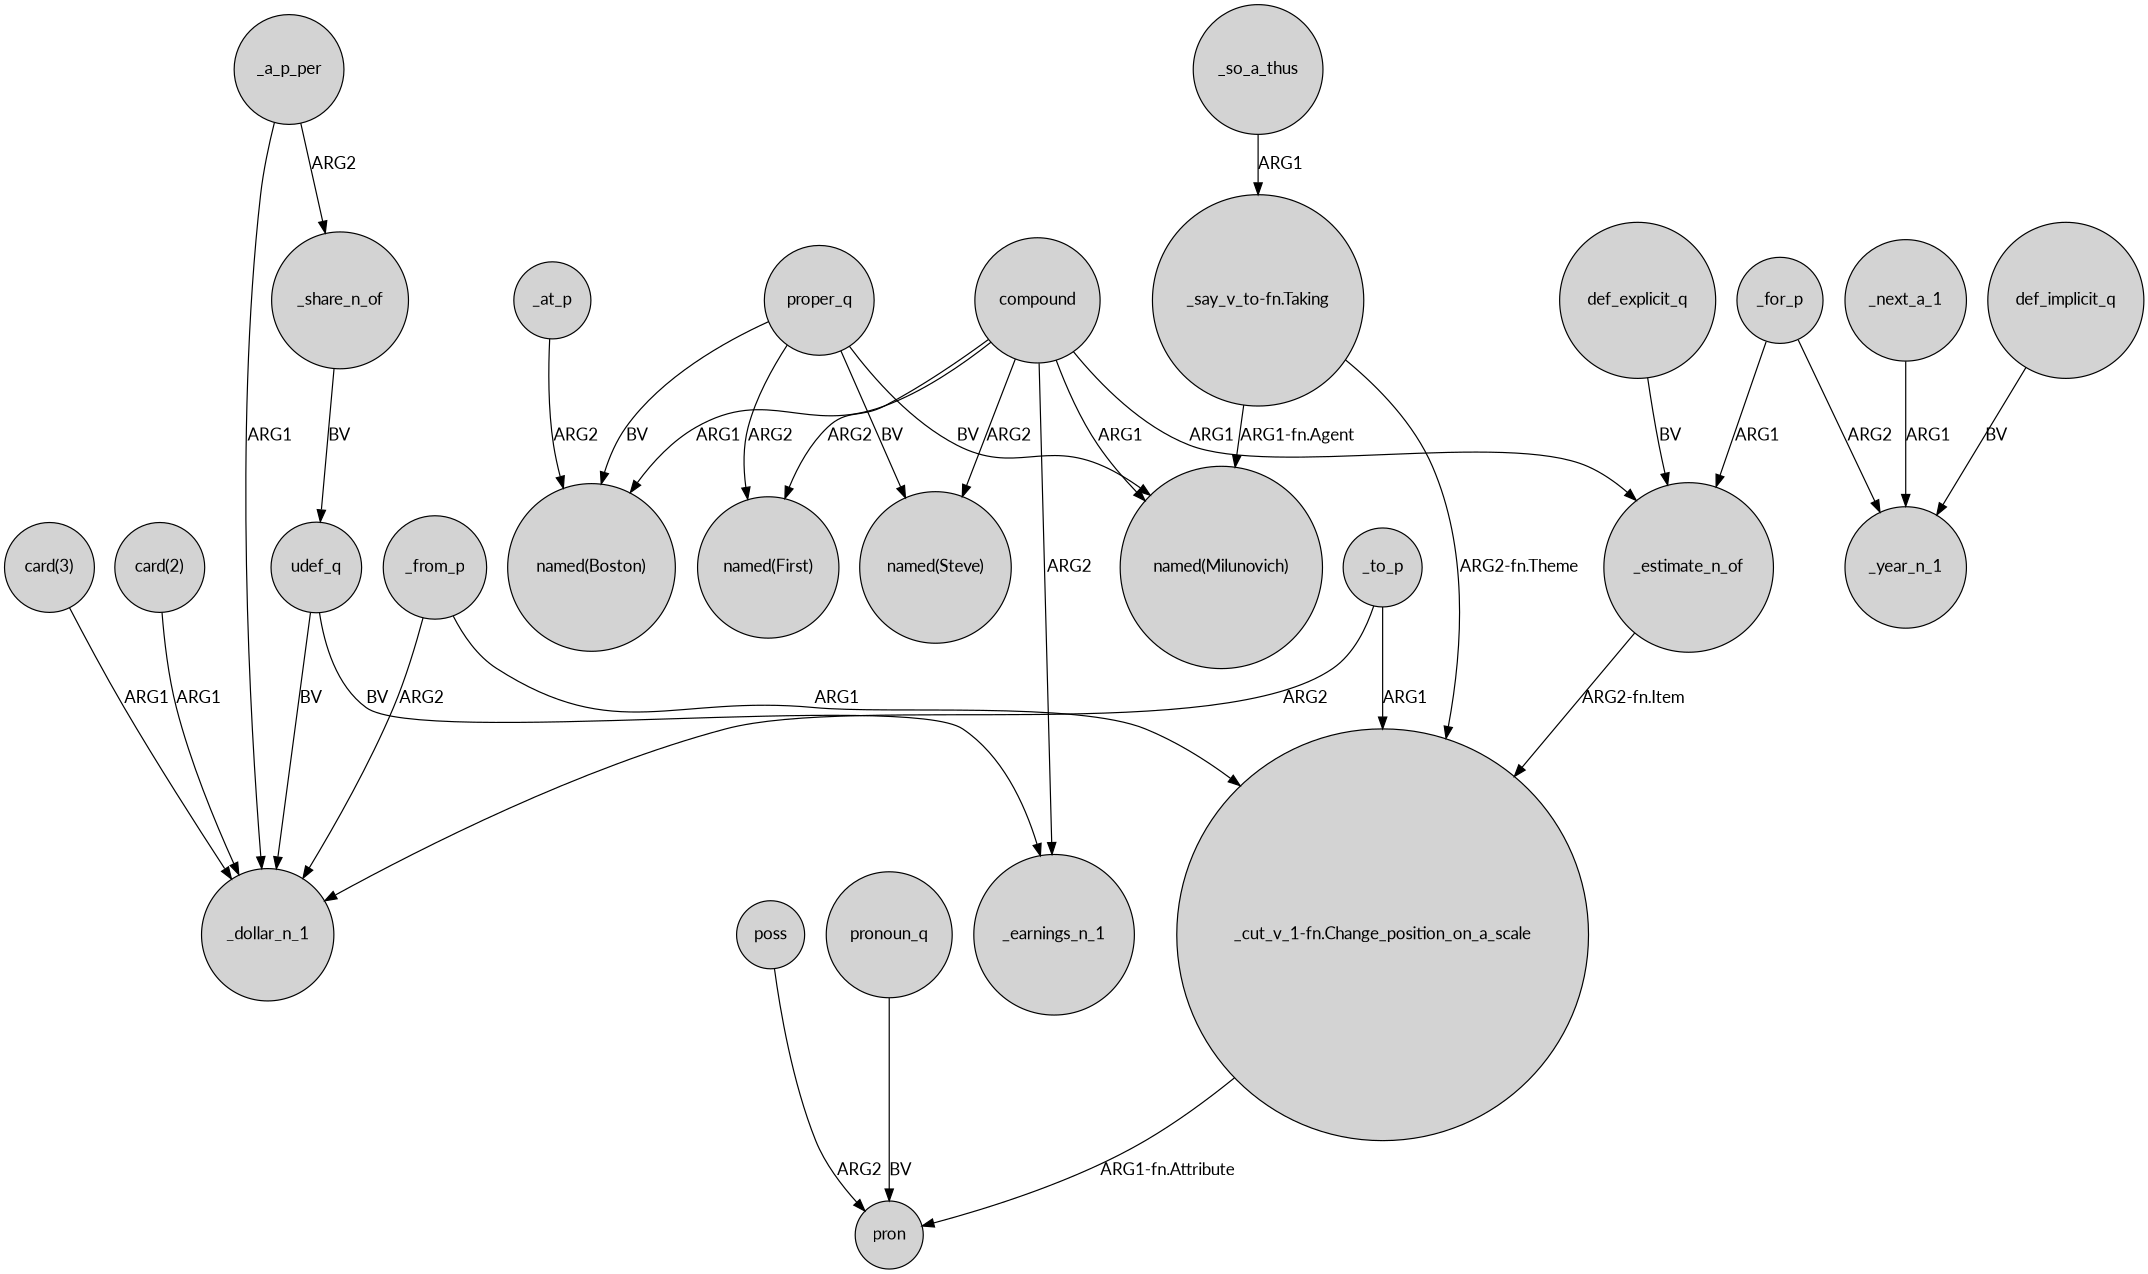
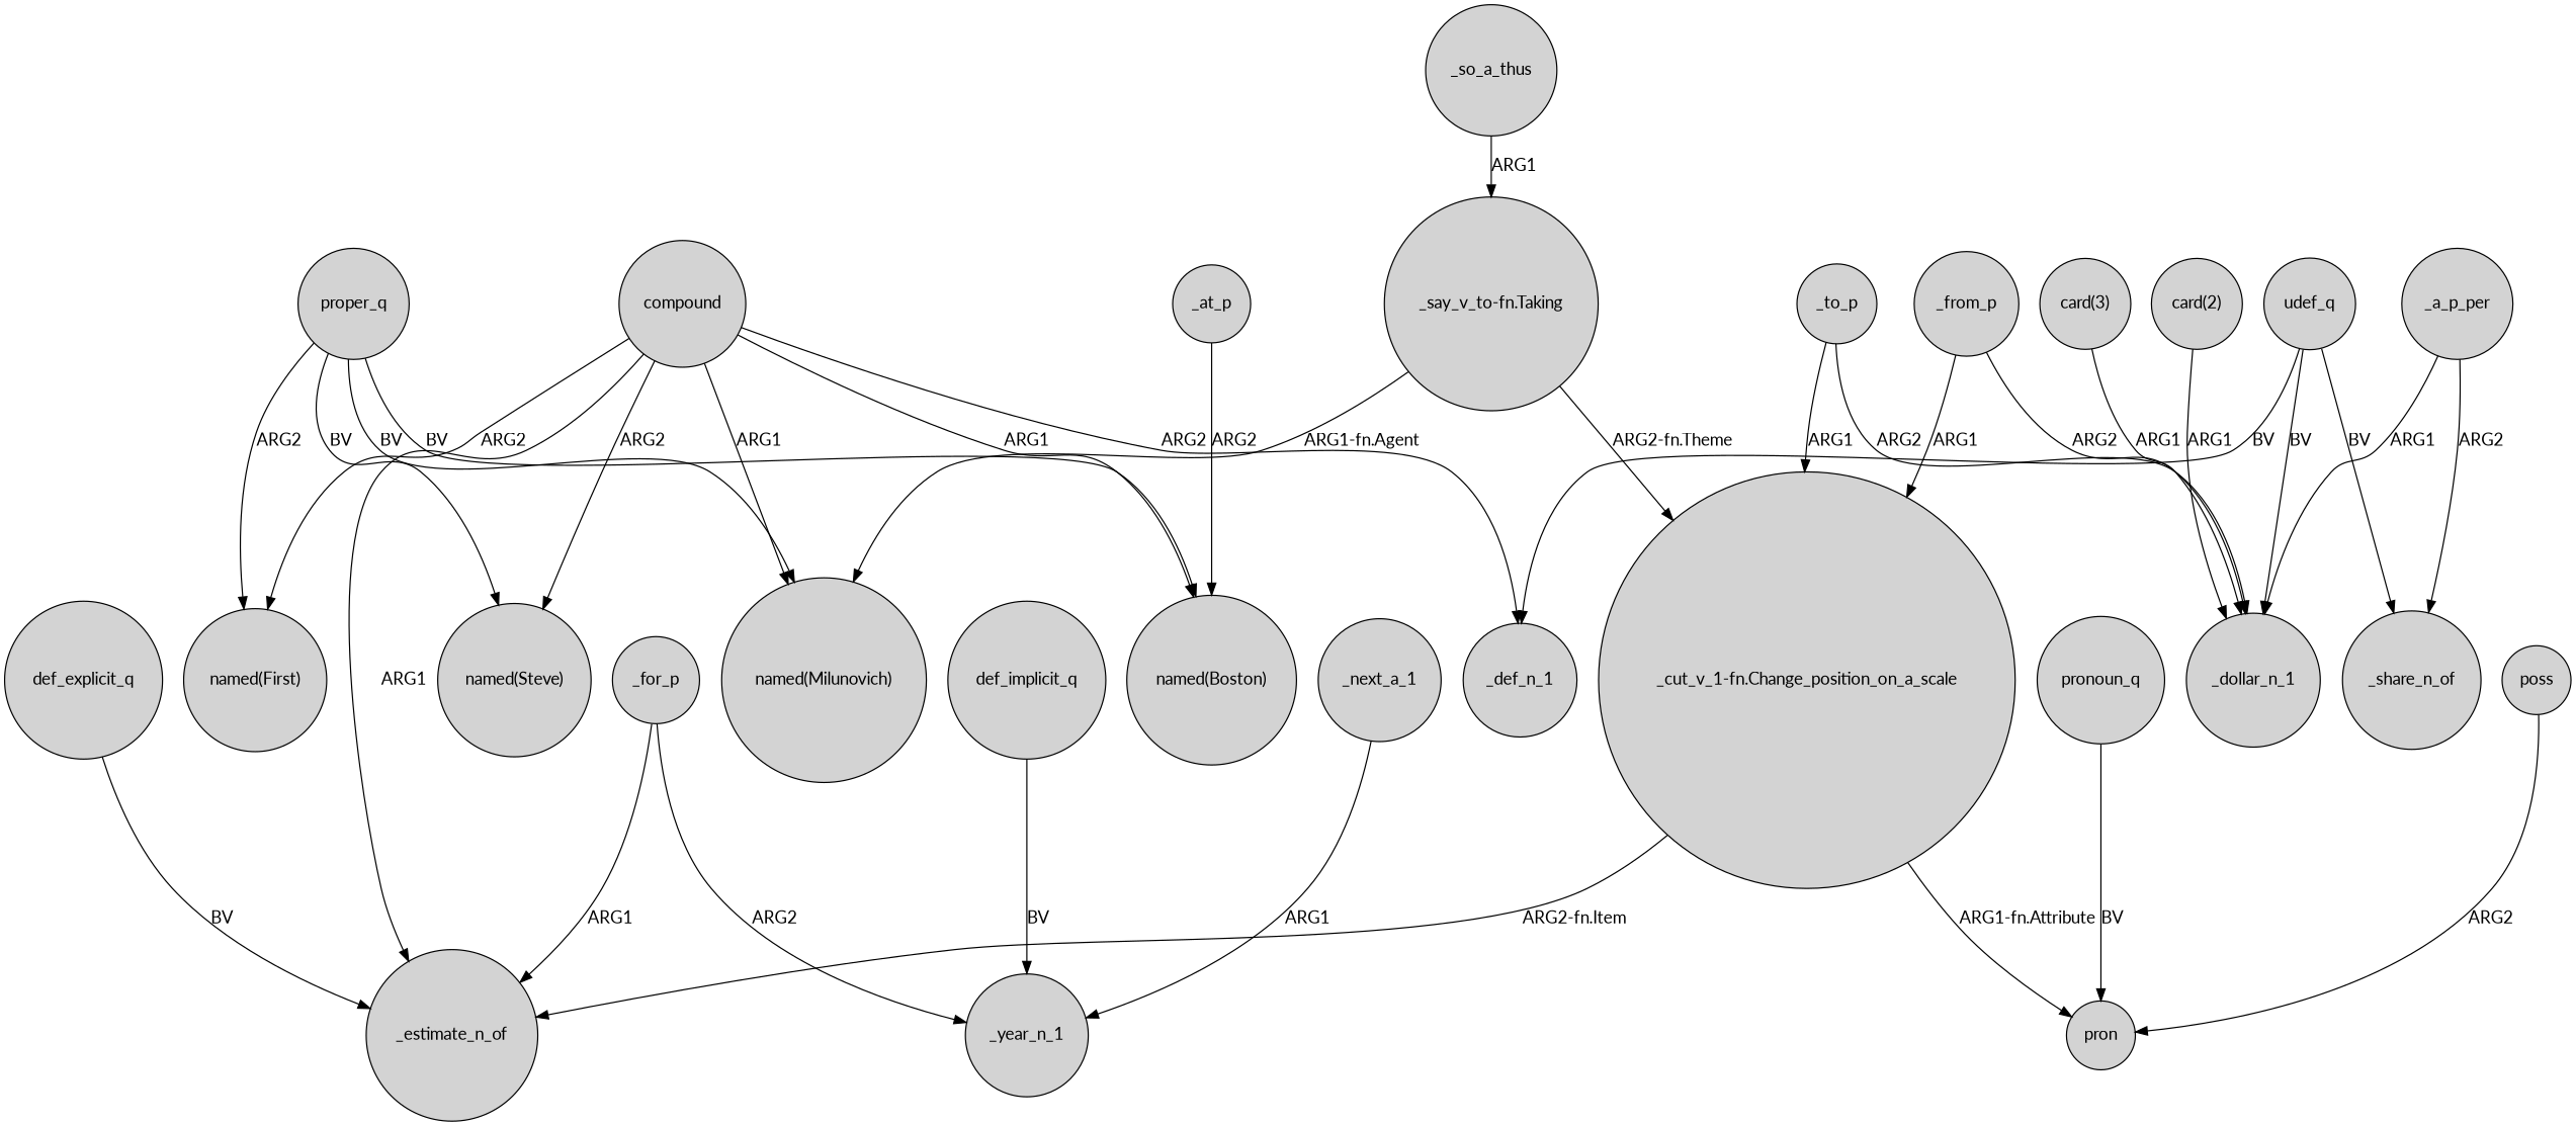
  digraph {
    fontname=Lato
    node [fontname=Lato shape=circle style=filled]
    edge [fontname=Lato]
    def_explicit_q
    _estimate_n_of
    poss
    pron
    def_implicit_q
    _year_n_1
    "card(3)"
    _dollar_n_1
    proper_q
    "named(First)"
    "named(Boston)"
    "named(Steve)"
    "named(Milunovich)"
    _for_p
    compound
-   _earnings_n_1
+   _earnings_n_1 [label=_def_n_1]
    _to_p
    "_cut_v_1-fn.Change_position_on_a_scale"
    _at_p
    _so_a_thus
    "_say_v_to-fn.Taking"
    pronoun_q
    _a_p_per
    _share_n_of
    udef_q
    _next_a_1
    _from_p
    "card(2)"
    def_explicit_q -> _estimate_n_of [label=BV]
    poss -> pron [label=ARG2]
    def_implicit_q -> _year_n_1 [label=BV]
    "card(3)" -> _dollar_n_1 [label=ARG1]
    proper_q -> "named(First)" [label=ARG2]
    proper_q -> "named(Boston)" [label=BV]
    proper_q -> "named(Steve)" [label=BV]
    proper_q -> "named(Milunovich)" [label=BV]
    _for_p -> _estimate_n_of [label=ARG1]
    _for_p -> _year_n_1 [label=ARG2]
    compound -> _estimate_n_of [label=ARG1]
    compound -> "named(First)" [label=ARG2]
    compound -> "named(Boston)" [label=ARG1]
    compound -> "named(Steve)" [label=ARG2]
    compound -> "named(Milunovich)" [label=ARG1]
    compound -> _earnings_n_1 [label=ARG2]
    _to_p -> _dollar_n_1 [label=ARG2]
    _to_p -> "_cut_v_1-fn.Change_position_on_a_scale" [label=ARG1]
-   _estimate_n_of -> "_cut_v_1-fn.Change_position_on_a_scale" [label="ARG2-fn.Item"]
+   "_cut_v_1-fn.Change_position_on_a_scale" -> _estimate_n_of [label="ARG2-fn.Item"]
    "_cut_v_1-fn.Change_position_on_a_scale" -> pron [label="ARG1-fn.Attribute"]
    _at_p -> "named(Boston)" [label=ARG2]
    _so_a_thus -> "_say_v_to-fn.Taking" [label=ARG1]
    "_say_v_to-fn.Taking" -> "named(Milunovich)" [label="ARG1-fn.Agent"]
    "_say_v_to-fn.Taking" -> "_cut_v_1-fn.Change_position_on_a_scale" [label="ARG2-fn.Theme"]
    pronoun_q -> pron [label=BV]
    _a_p_per -> _dollar_n_1 [label=ARG1]
    _a_p_per -> _share_n_of [label=ARG2]
    udef_q -> _dollar_n_1 [label=BV]
    udef_q -> _earnings_n_1 [label=BV]
-   _share_n_of -> udef_q [label=BV]
+   udef_q -> _share_n_of [label=BV]
    _next_a_1 -> _year_n_1 [label=ARG1]
    _from_p -> _dollar_n_1 [label=ARG2]
    _from_p -> "_cut_v_1-fn.Change_position_on_a_scale" [label=ARG1]
    "card(2)" -> _dollar_n_1 [label=ARG1]
  }
